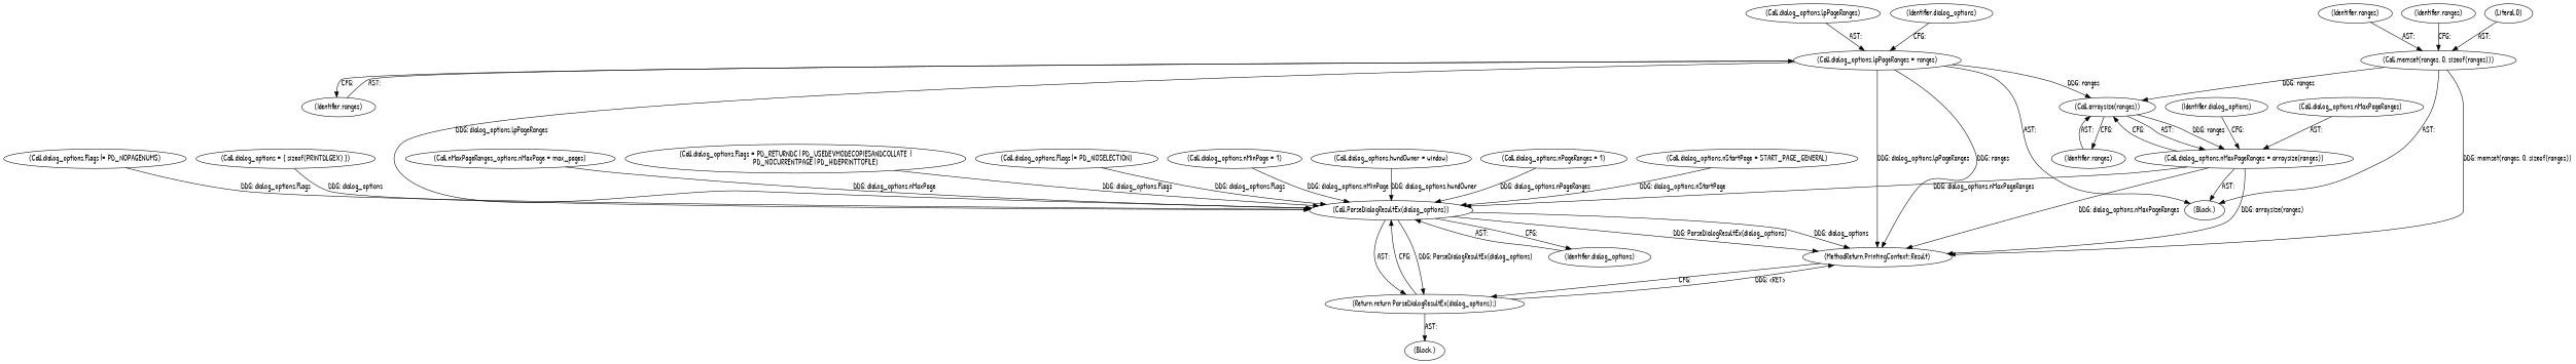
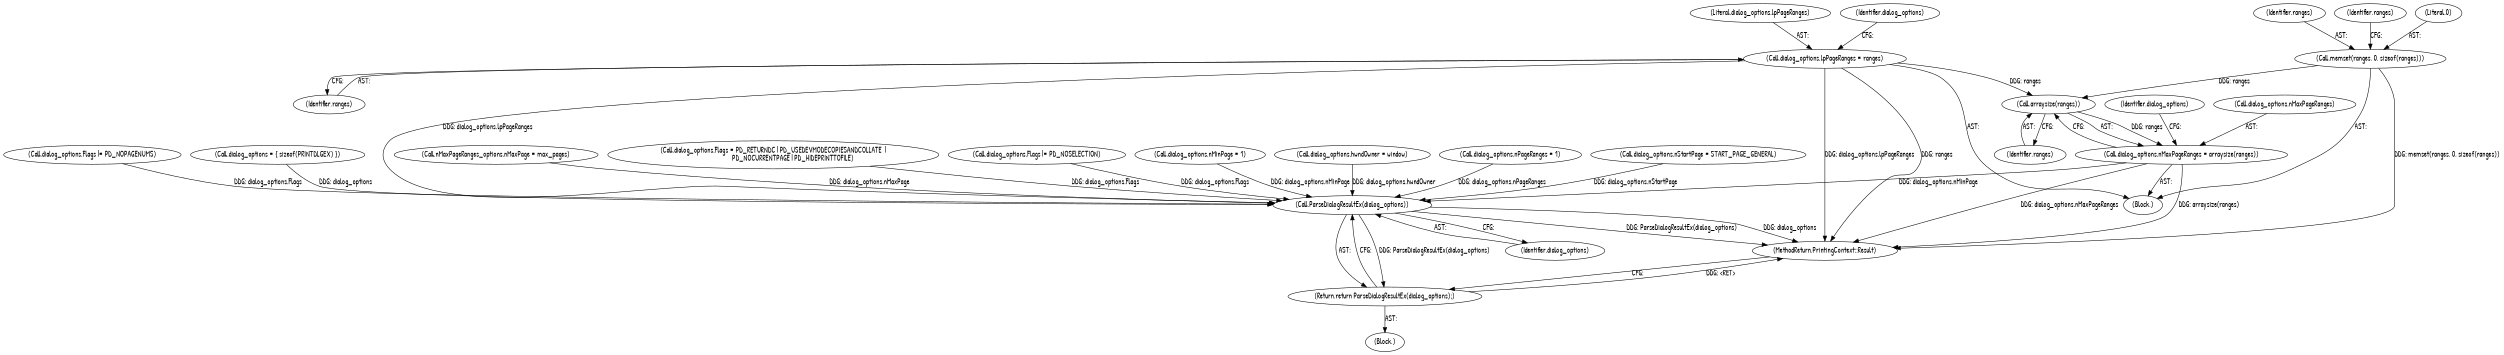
  digraph {
    fontname="Patrick Hand"
    node [fontname="Patrick Hand"]
    edge [fontname="Patrick Hand"]
    n1 [label="(Call,memset(ranges, 0, sizeof(ranges)))"]
    n2 [label="(Call,arraysize(ranges))"]
    n3 [label="(Block,)"]
    n4 [label="(MethodReturn,PrintingContext::Result)"]
    n5 [label="(Call,dialog_options.nMaxPageRanges = arraysize(ranges))"]
    n6 [label="(Identifier,ranges)"]
    n7 [label="(Return,return ParseDialogResultEx(dialog_options);)"]
    n8 [label="(Call,ParseDialogResultEx(dialog_options))"]
    n9 [label="(Call,dialog_options.lpPageRanges = ranges)"]
    n10 [label="(Identifier,ranges)"]
    n11 [label="(Identifier,dialog_options)"]
    n12 [label="(Block,)"]
    n13 [label="(Identifier,dialog_options)"]
    n14 [label="(Call,dialog_options.Flags = PD_RETURNDC | PD_USEDEVMODECOPIESANDCOLLATE  |\n                         PD_NOCURRENTPAGE | PD_HIDEPRINTTOFILE)"]
    n15 [label="(Call,dialog_options.Flags |= PD_NOSELECTION)"]
    n16 [label="(Call,dialog_options.hwndOwner = window)"]
    n17 [label="(Identifier,ranges)"]
    n18 [label="(Call,dialog_options.nStartPage = START_PAGE_GENERAL)"]
    n19 [label="(Identifier,ranges)"]
    n20 [label="(Call,dialog_options.Flags |= PD_NOPAGENUMS)"]
    n21 [label="(Call,dialog_options = { sizeof(PRINTDLGEX) })"]
    n22 [label="(Call,dialog_options.nMinPage = 1)"]
    n23 [label="(Identifier,dialog_options)"]
-   n24 [label="(Call,dialog_options.lpPageRanges)"]
+   n24 [label="(Literal,dialog_options.lpPageRanges)"]
    n25 [label="(Call,nMaxPageRanges_options.nMaxPage = max_pages)"]
    n26 [label="(Literal,0)"]
    n27 [label="(Call,dialog_options.nPageRanges = 1)"]
    n28 [label="(Call,dialog_options.nMaxPageRanges)"]
    n1 -> n2 [label="DDG: ranges"]
    n1 -> n3 [label="AST: "]
    n1 -> n4 [label="DDG: memset(ranges, 0, sizeof(ranges))"]
    n2 -> n5 [label="AST: "]
    n2 -> n5 [label="DDG: ranges"]
    n2 -> n6 [label="CFG: "]
    n4 -> n7 [label="CFG: "]
    n5 -> n2 [label="CFG: "]
    n5 -> n3 [label="AST: "]
    n5 -> n4 [label="DDG: dialog_options.nMaxPageRanges"]
    n5 -> n4 [label="DDG: arraysize(ranges)"]
-   n5 -> n8 [label="DDG: dialog_options.nMaxPageRanges"]
+   n5 -> n8 [label="DDG: dialog_options.nMinPage"]
    n6 -> n2 [label="AST: "]
    n7 -> n4 [label="DDG: <RET>"]
    n7 -> n8 [label="CFG: "]
    n7 -> n12 [label="AST: "]
    n8 -> n4 [label="DDG: ParseDialogResultEx(dialog_options)"]
    n8 -> n4 [label="DDG: dialog_options"]
    n8 -> n7 [label="AST: "]
    n8 -> n7 [label="DDG: ParseDialogResultEx(dialog_options)"]
    n8 -> n11 [label="CFG: "]
    n9 -> n2 [label="DDG: ranges"]
    n9 -> n3 [label="AST: "]
    n9 -> n4 [label="DDG: dialog_options.lpPageRanges"]
    n9 -> n4 [label="DDG: ranges"]
    n9 -> n8 [label="DDG: dialog_options.lpPageRanges"]
    n9 -> n10 [label="CFG: "]
    n10 -> n9 [label="AST: "]
    n11 -> n8 [label="AST: "]
    n13 -> n9 [label="CFG: "]
    n14 -> n8 [label="DDG: dialog_options.Flags"]
    n15 -> n8 [label="DDG: dialog_options.Flags"]
    n16 -> n8 [label="DDG: dialog_options.hwndOwner"]
    n17 -> n1 [label="AST: "]
    n18 -> n8 [label="DDG: dialog_options.nStartPage"]
    n19 -> n1 [label="CFG: "]
    n20 -> n8 [label="DDG: dialog_options.Flags"]
    n21 -> n8 [label="DDG: dialog_options"]
    n22 -> n8 [label="DDG: dialog_options.nMinPage"]
    n23 -> n5 [label="CFG: "]
    n24 -> n9 [label="AST: "]
    n25 -> n8 [label="DDG: dialog_options.nMaxPage"]
    n26 -> n1 [label="AST: "]
    n27 -> n8 [label="DDG: dialog_options.nPageRanges"]
    n28 -> n5 [label="AST: "]
  }
